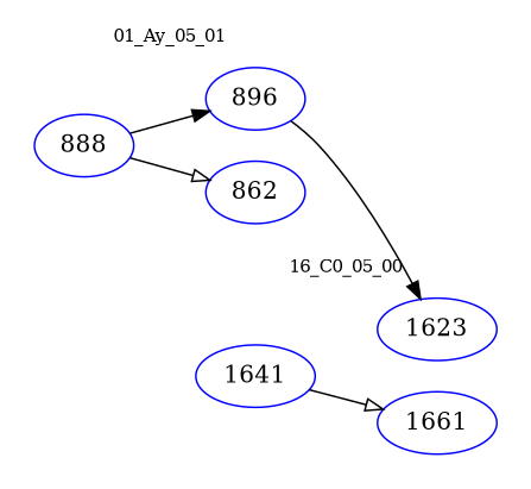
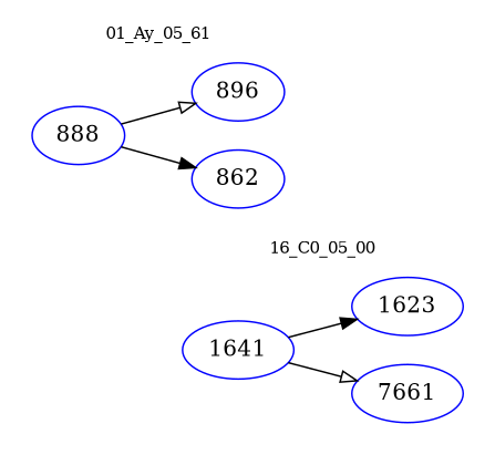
  digraph {
    rankdir=LR
    node [color=blue]
    edge [arrowhead=normal color=black]
    n1 [label=888]
    n2 [label=862]
    n3 [label=896]
    n4 [label=1641]
    n5 [label=1623]
-   n6 [label=1661]
+   n6 [label=7661]
    subgraph cluster_1 {
      color=white
      fontsize=10
-     label="01_Ay_05_01"
+     label="01_Ay_05_61"
      n1
      n2
      n3
    }
    subgraph cluster_2 {
      color=white
      fontsize=10
      label="16_C0_05_00"
      n4
      n5
      n6
    }
-   n1 -> n2 [arrowhead=onormal]
-   n1 -> n3
-   n3 -> n5
+   n1 -> n2
+   n1 -> n3 [arrowhead=onormal]
+   n4 -> n5
    n4 -> n6 [arrowhead=onormal]
  }
